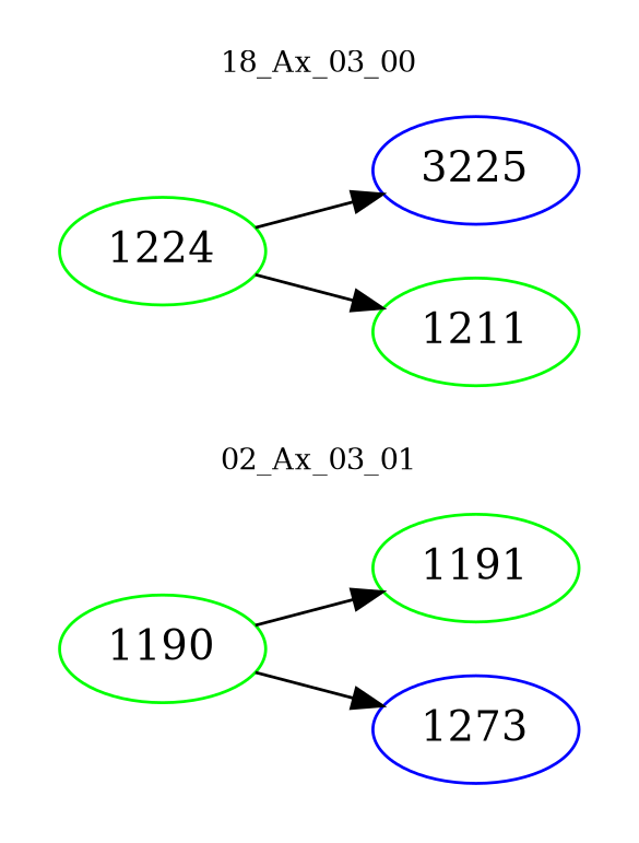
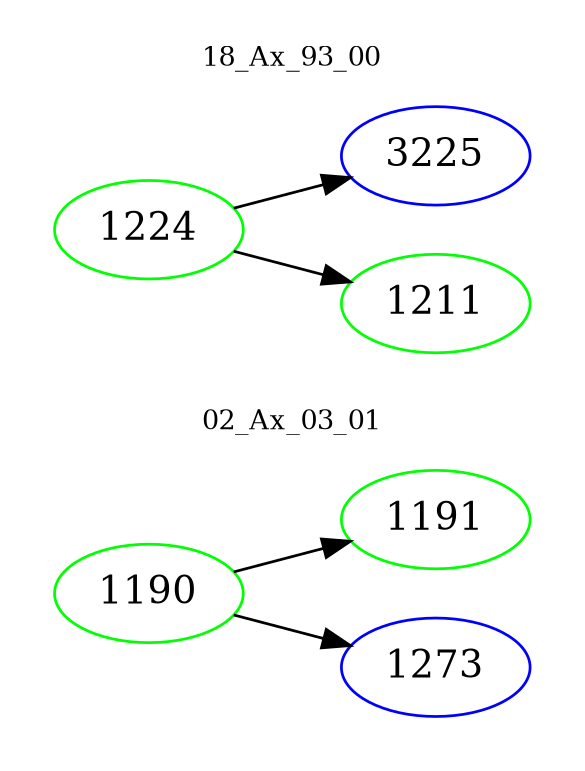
  digraph {
    rankdir=LR
    node [color=green]
    edge [color=black]
    n1 [label=1190]
    n2 [color=blue label=1273]
    n3 [label=1191]
    n4 [label=1224]
    n5 [label=1211]
    n6 [color=blue label=3225]
    subgraph cluster_1 {
      color=white
      fontsize=10
      label="02_Ax_03_01"
      n1
      n2
      n3
    }
    subgraph cluster_2 {
      color=white
      fontsize=10
-     label="18_Ax_03_00"
+     label="18_Ax_93_00"
      n4
      n5
      n6
    }
    n1 -> n2
    n1 -> n3
    n4 -> n5
    n4 -> n6
  }
